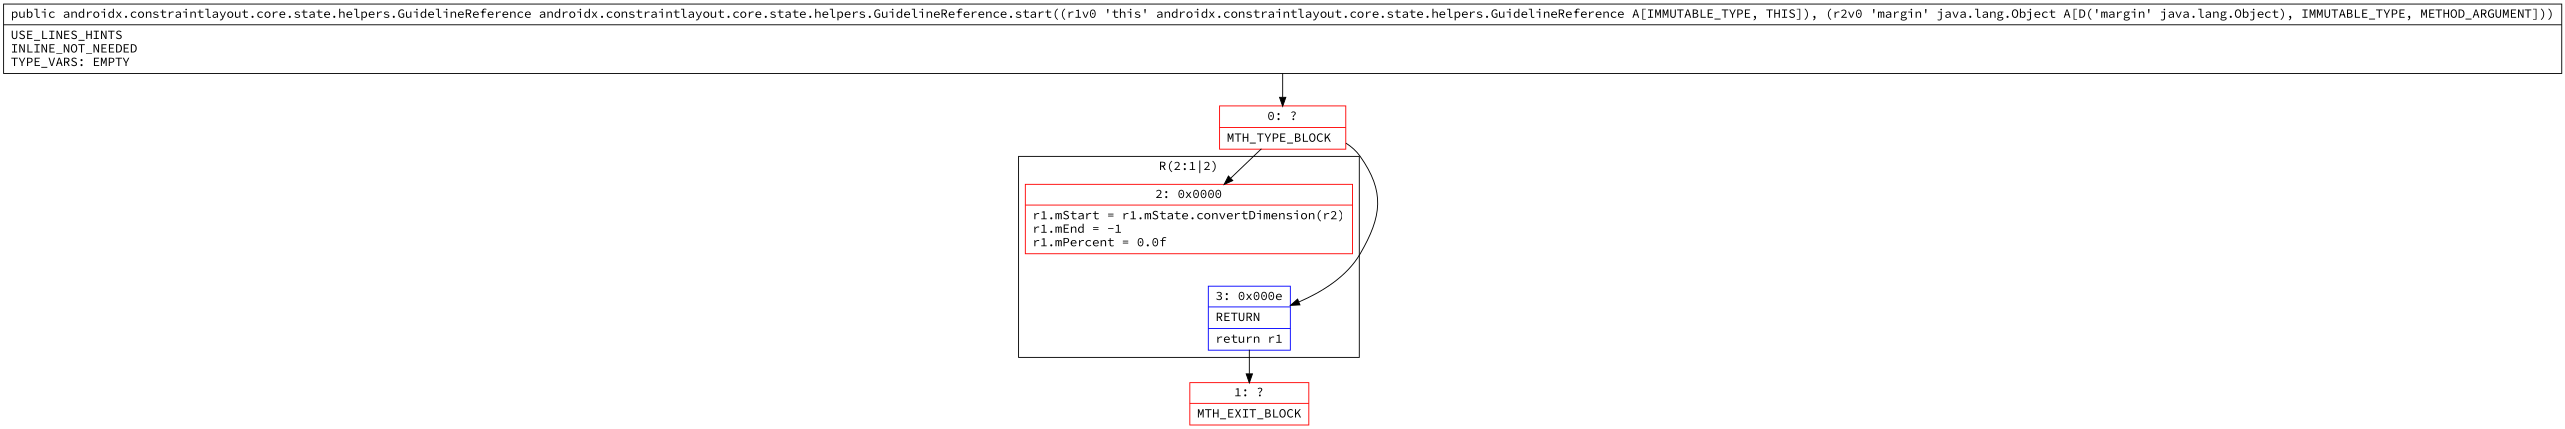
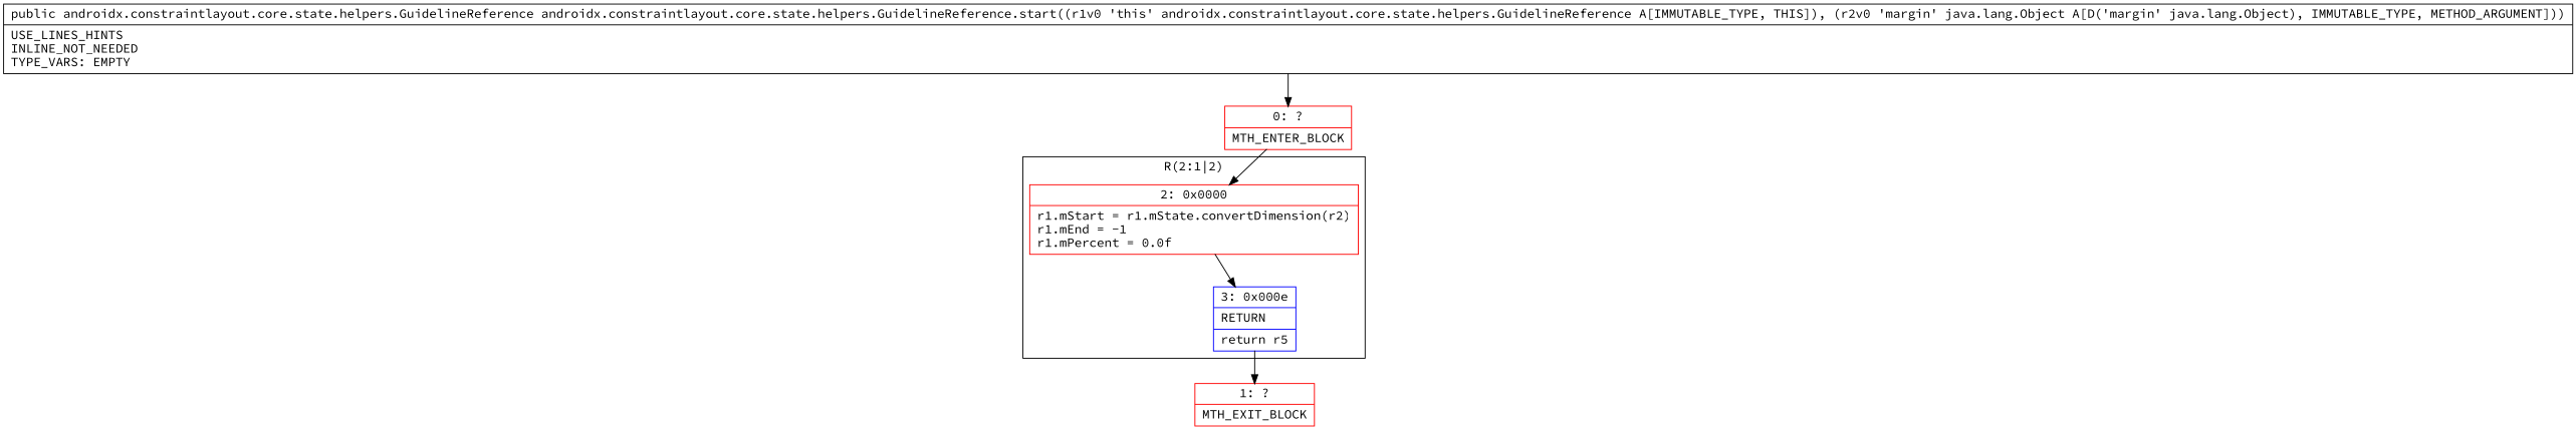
  digraph {
    fontname="Source Code Pro"
    node [color=red fontname="Source Code Pro" shape=record]
    edge [fontname="Source Code Pro"]
    n1 [label="{2\:\ 0x0000|r1.mStart = r1.mState.convertDimension(r2)\lr1.mEnd = \-1\lr1.mPercent = 0.0f\l}"]
-   n2 [color=blue label="{3\:\ 0x000e|RETURN\l|return r1\l}"]
+   n2 [color=blue label="{3\:\ 0x000e|RETURN\l|return r5\l}"]
    n3 [label="{1\:\ ?|MTH_EXIT_BLOCK\l}"]
-   n4 [label="{0\:\ ?|MTH_TYPE_BLOCK\l}"]
+   n4 [label="{0\:\ ?|MTH_ENTER_BLOCK\l}"]
    n5 [label="{public androidx.constraintlayout.core.state.helpers.GuidelineReference androidx.constraintlayout.core.state.helpers.GuidelineReference.start((r1v0 'this' androidx.constraintlayout.core.state.helpers.GuidelineReference A[IMMUTABLE_TYPE, THIS]), (r2v0 'margin' java.lang.Object A[D('margin' java.lang.Object), IMMUTABLE_TYPE, METHOD_ARGUMENT]))  | USE_LINES_HINTS\lINLINE_NOT_NEEDED\lTYPE_VARS: EMPTY\l}" color=""]
    subgraph cluster_1 {
      label="R(2:1|2)"
      n1
      n2
    }
-   n4 -> n2
+   n1 -> n2
    n2 -> n3
    n4 -> n1
    n5 -> n4
  }
